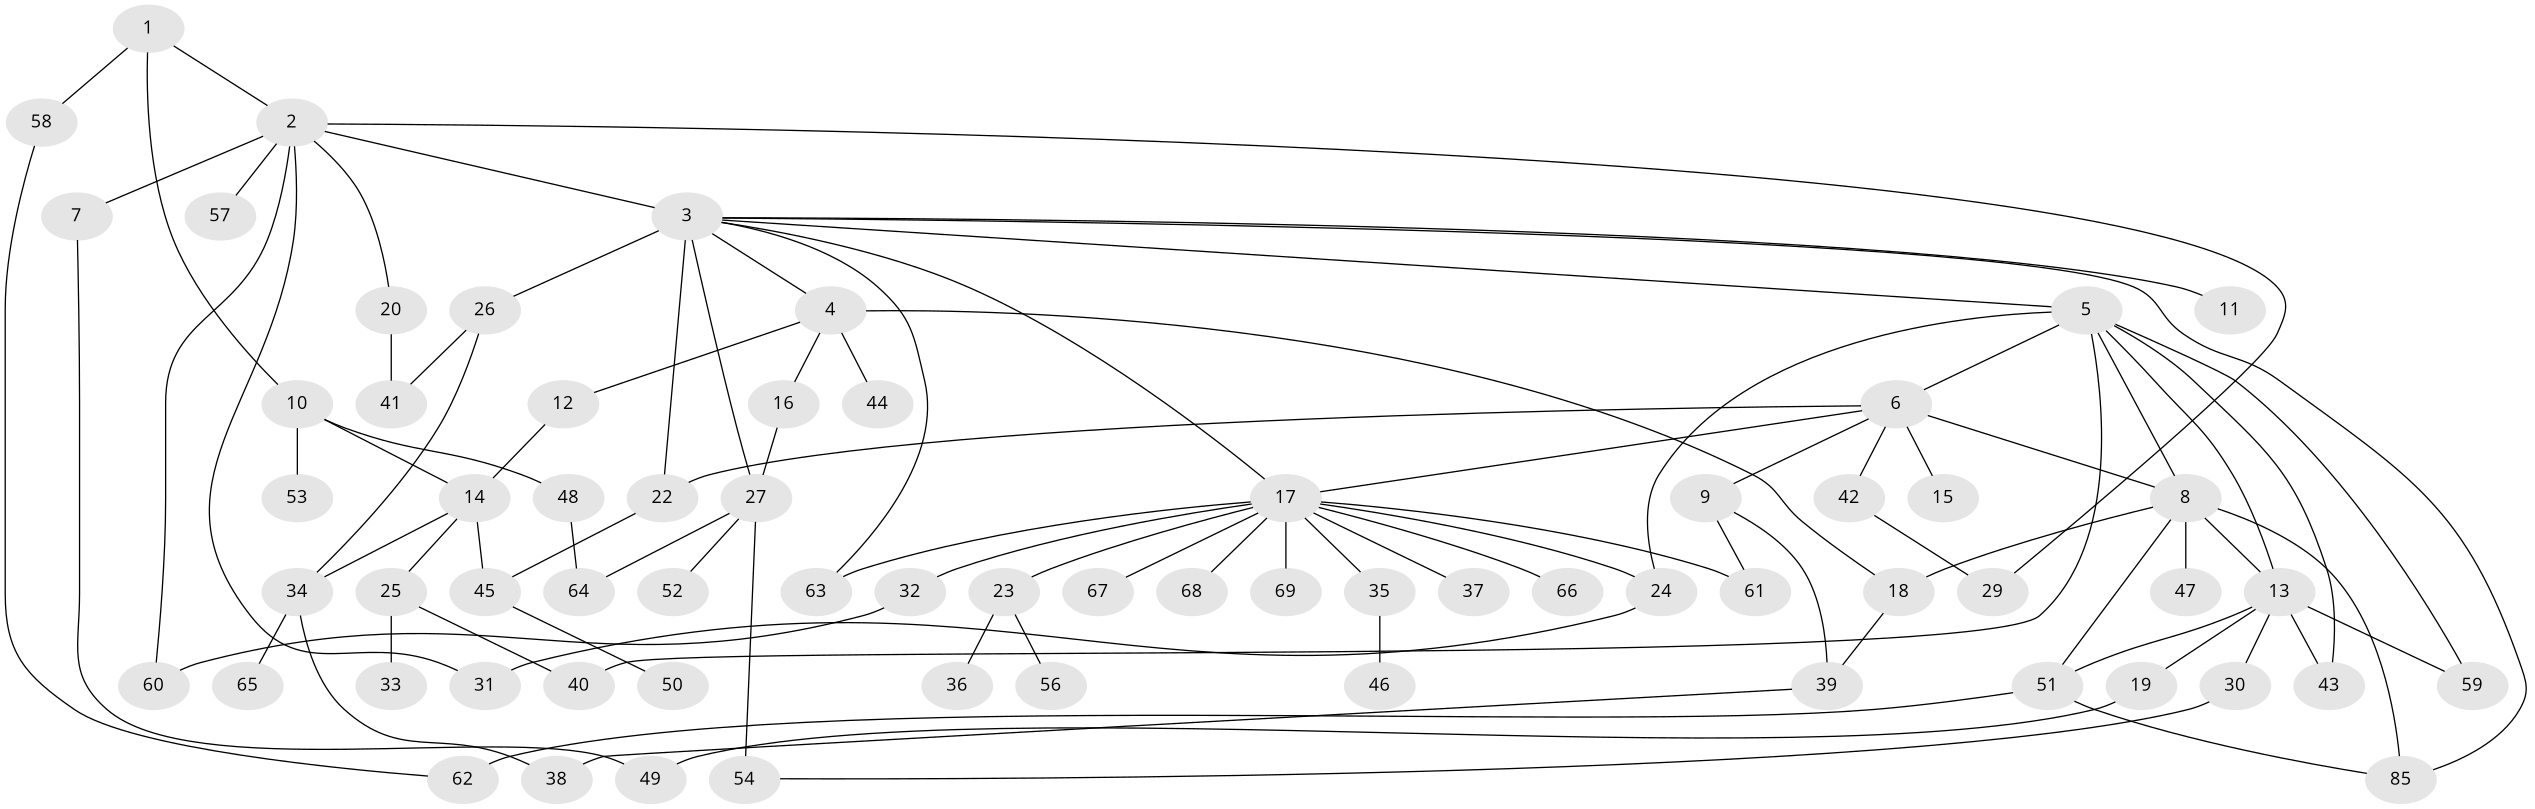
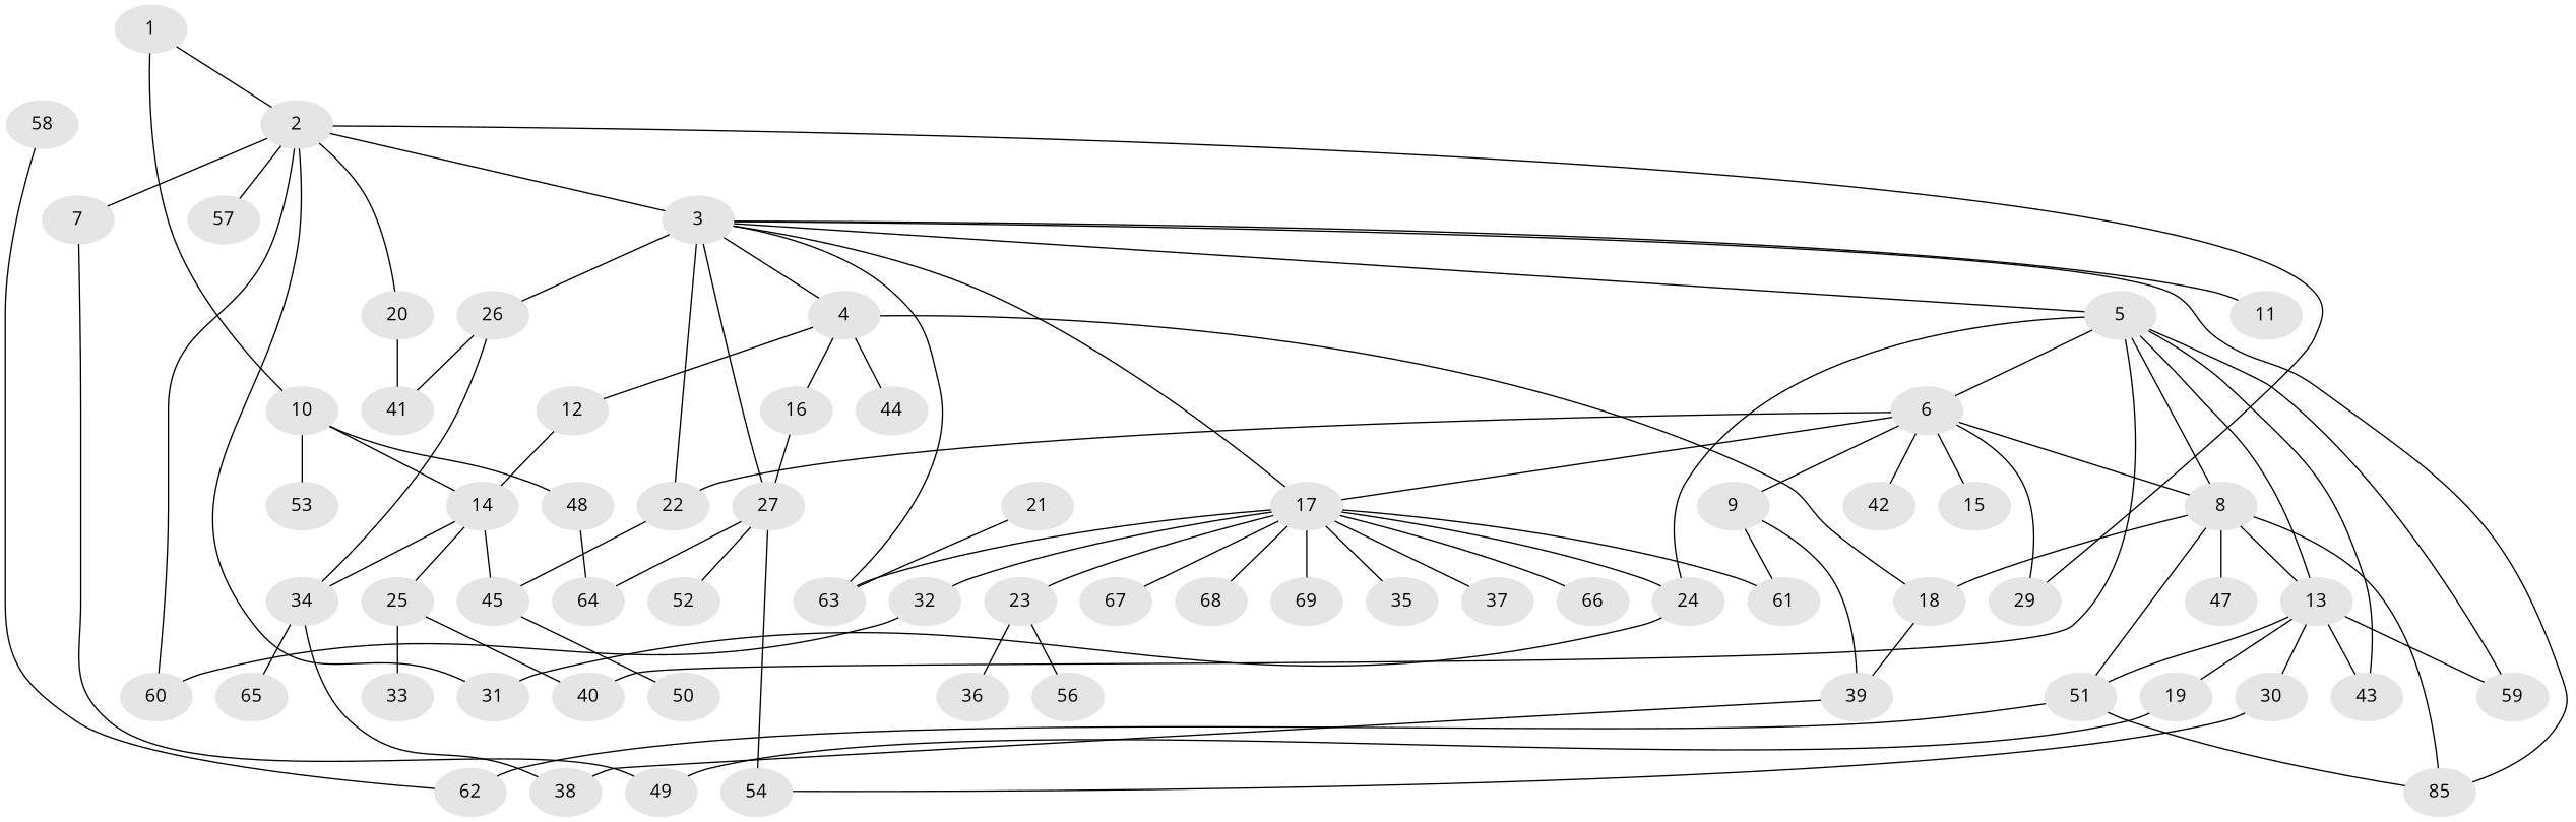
  graph {
    fontname="Open Sans"
    node [color=gray90 fontname="Open Sans" style=filled]
    edge [fontname="Open Sans" weight=1.0]
    1
    2
    10
    58
    3
    7
    20
    31
    57
    60
    29
    14
    48
    53
    62
    4
    5
    11
    17
    22
    26
    27
    n23 [label=85]
    63
    49
    41
    12
    16
    18
    44
    6
    8
    13
    24
    40
    43
    59
    61
    23
    32
    35
    37
    66
    67
    68
    69
    45
    34
    52
    54
    64
    39
    9
    15
    42
    47
    51
    19
    30
+   21
    25
    33
    38
    65
    50
    36
    56
-   46
    1 -- 2
    1 -- 10
-   1 -- 58
    2 -- 3
    2 -- 7
    2 -- 20
    2 -- 31
    2 -- 57 [weight=2.0]
    2 -- 60
    2 -- 29
    10 -- 14
    10 -- 48
    10 -- 53
    58 -- 62
    3 -- 4
    3 -- 5
    3 -- 11
    3 -- 17
    3 -- 22 [weight=5.0]
    3 -- 26
    3 -- 27
    3 -- n23
    3 -- 63
    7 -- 49
    20 -- 41 [weight=2.0]
    14 -- 45 [weight=4.0]
    14 -- 34 [weight=2.0]
    14 -- 25
    48 -- 64 [weight=2.0]
    4 -- 12
    4 -- 16
    4 -- 18
    4 -- 44 [weight=2.0]
    5 -- 6
    5 -- 8
    5 -- 13
    5 -- 24
    5 -- 40
    5 -- 43 [weight=3.0]
    5 -- 59
    17 -- 63
    17 -- 24
    17 -- 61
    17 -- 23
    17 -- 32
    17 -- 35
    17 -- 37
    17 -- 66
    17 -- 67
    17 -- 68
    17 -- 69
    22 -- 45
    26 -- 41
    26 -- 34
    27 -- 52
    27 -- 54 [weight=3.0]
    27 -- 64
    12 -- 14
    16 -- 27
    18 -- 39
-   42 -- 29
+   6 -- 29
    6 -- 17
    6 -- 22
    6 -- 8
    6 -- 9
    6 -- 15
    6 -- 42
    8 -- n23
    8 -- 18 [weight=5.0]
    8 -- 13
    8 -- 47
    8 -- 51
    13 -- 43
    13 -- 59
    13 -- 51
    13 -- 19 [weight=3.0]
    13 -- 30
    24 -- 31 [weight=2.0]
    23 -- 36
    23 -- 56
    32 -- 60
-   35 -- 46
    45 -- 50
    34 -- 38
    34 -- 65
    39 -- 38
    9 -- 61
    9 -- 39
    51 -- 62 [weight=2.0]
    51 -- n23
    19 -- 49
    30 -- 54
+   21 -- 63
    25 -- 40
    25 -- 33
  }
